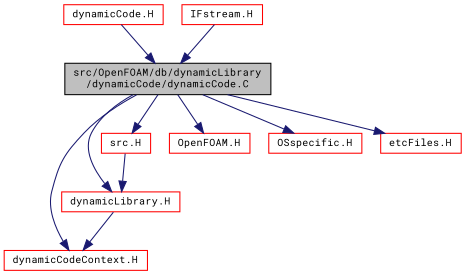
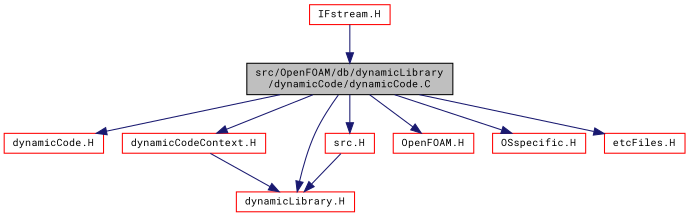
  digraph {
    fontname="Roboto Mono"
    node [color=red fontname="Roboto Mono" fontsize=10 shape=record]
    edge [color=midnightblue fontname="Roboto Mono" fontsize=10 labelfontname=Helvetica labelfontsize=10 style=solid]
    n1 [color=black fillcolor=grey75 fontcolor=black height=0.2 label="src/OpenFOAM/db/dynamicLibrary\l/dynamicCode/dynamicCode.C" style=filled width=0.4]
    n2 [height=0.2 label="dynamicCode.H" width=0.4]
    n3 [height=0.2 label="dynamicCodeContext.H" width=0.4]
    n4 [height=0.2 label="dynamicLibrary.H" width=0.4]
    n5 [height=0.2 label="src.H" width=0.4]
    n6 [height=0.2 label="OpenFOAM.H" width=0.4]
    n7 [height=0.2 label="OSspecific.H" width=0.4]
    n8 [height=0.2 label="etcFiles.H" width=0.4]
    n9 [height=0.2 label="IFstream.H" width=0.4]
-   n2 -> n1
+   n1 -> n2
    n1 -> n3
    n1 -> n4
    n1 -> n5
    n1 -> n6
    n1 -> n7
    n1 -> n8
-   n4 -> n3
+   n3 -> n4
    n5 -> n4
    n9 -> n1
  }
